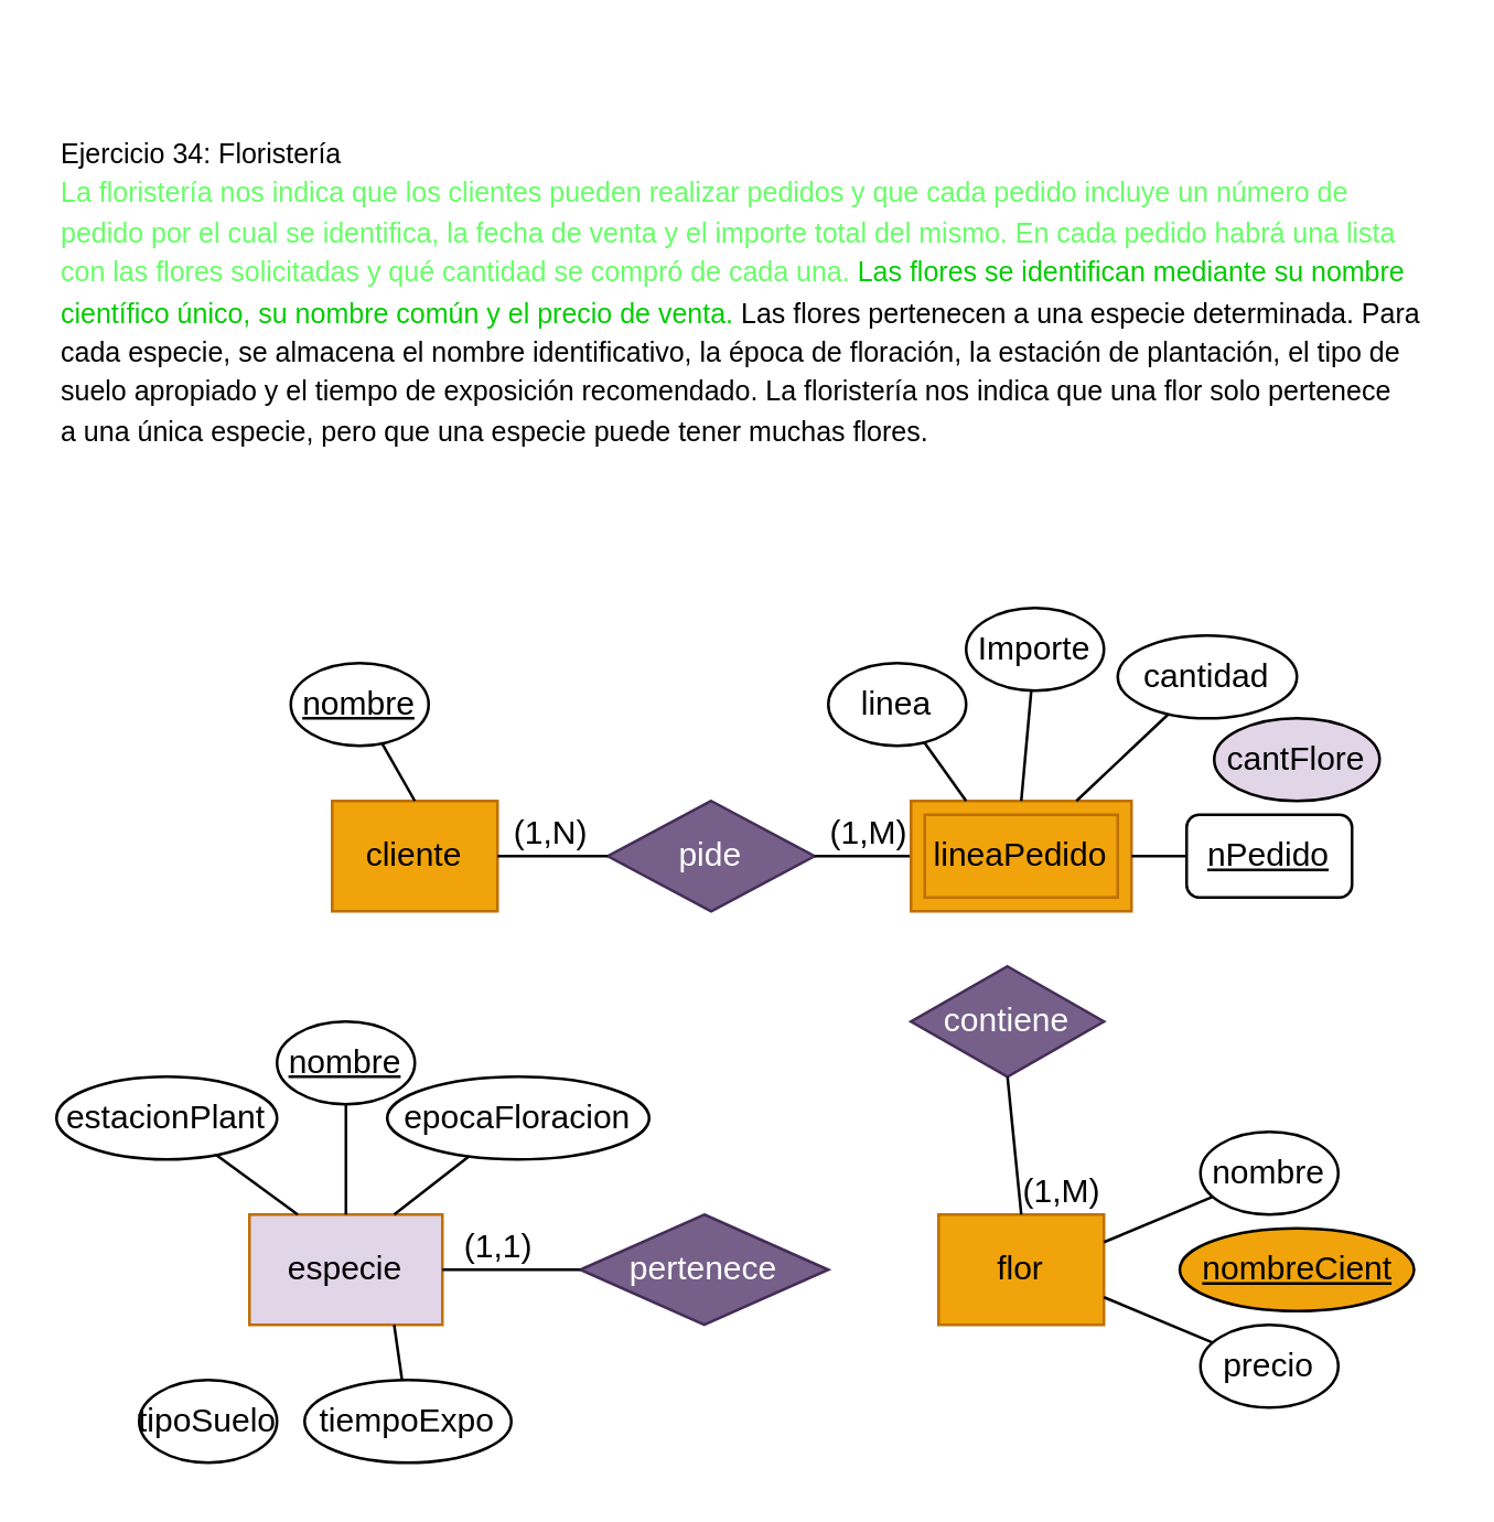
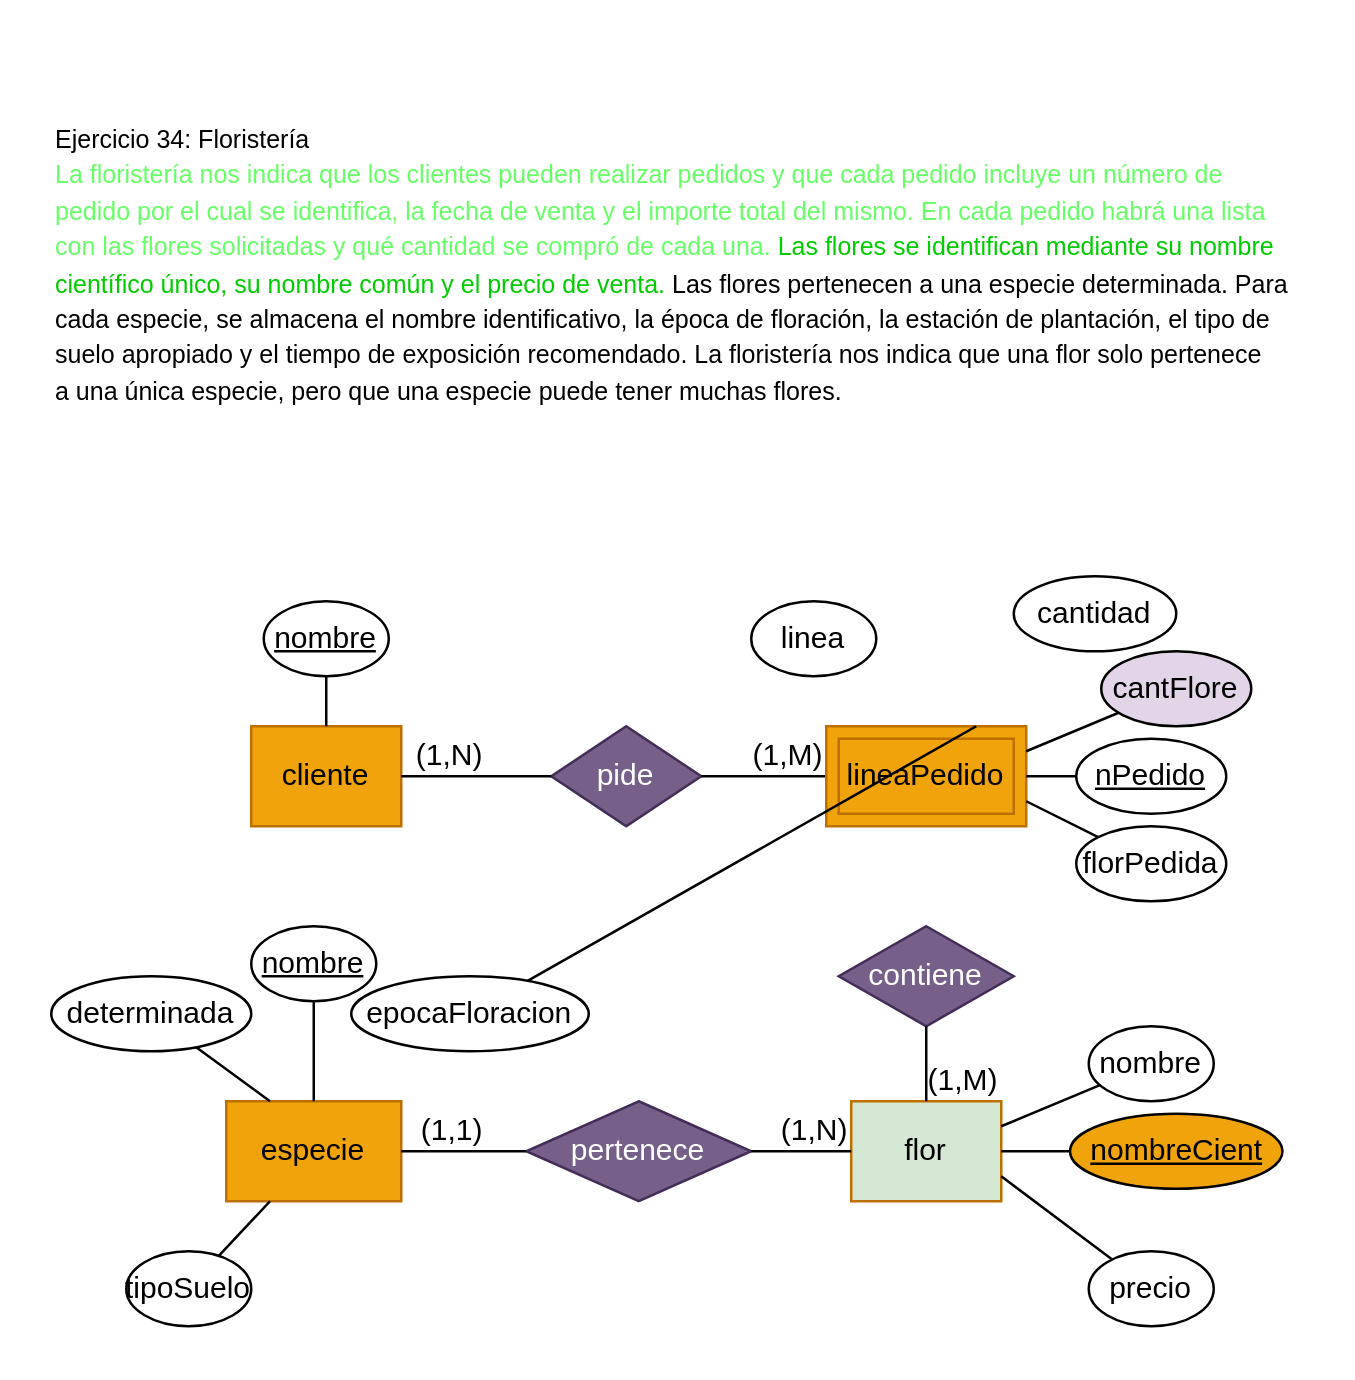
  <mxCell id="0" />
  <mxCell id="1" parent="0" />
  <mxCell id="2" value="&lt;div&gt;&lt;span style=&quot;font-size: 10px;&quot;&gt;Ejercicio 34: Floristería&lt;/span&gt;&lt;/div&gt;&lt;div&gt;&lt;span style=&quot;font-size: 10px;&quot;&gt;&lt;font style=&quot;color: rgb(102, 255, 102);&quot;&gt;La floristería nos indica que los clientes pueden realizar pedidos y que cada pedido incluye un número de&lt;/font&gt;&lt;/span&gt;&lt;/div&gt;&lt;div&gt;&lt;span style=&quot;font-size: 10px;&quot;&gt;&lt;font style=&quot;color: rgb(102, 255, 102);&quot;&gt;pedido por el cual se identifica, la fecha de venta y el importe total del mismo. En cada pedido habrá una lista&lt;/font&gt;&lt;/span&gt;&lt;/div&gt;&lt;div&gt;&lt;span style=&quot;font-size: 10px;&quot;&gt;&lt;font style=&quot;color: rgb(102, 255, 102);&quot;&gt;con las flores solicitadas y qué cantidad se compró de cada una.&lt;/font&gt;&lt;font style=&quot;color: rgb(0, 204, 0);&quot;&gt; Las flores se identifican mediante su nombre&lt;/font&gt;&lt;/span&gt;&lt;/div&gt;&lt;div&gt;&lt;span style=&quot;font-size: 10px;&quot;&gt;&lt;font style=&quot;color: rgb(0, 204, 0);&quot;&gt;científico único, su nombre común y el precio de venta. &lt;/font&gt;Las flores pertenecen a una especie determinada. Para&lt;/span&gt;&lt;/div&gt;&lt;div&gt;&lt;span style=&quot;font-size: 10px;&quot;&gt;cada especie, se almacena el nombre identificativo, la época de floración, la estación de plantación, el tipo de&lt;/span&gt;&lt;/div&gt;&lt;div&gt;&lt;span style=&quot;font-size: 10px;&quot;&gt;suelo apropiado y el tiempo de exposición recomendado. La floristería nos indica que una flor solo pertenece&lt;/span&gt;&lt;/div&gt;&lt;div&gt;&lt;span style=&quot;font-size: 10px;&quot;&gt;a una única especie, pero que una especie puede tener muchas flores.&lt;/span&gt;&lt;/div&gt;" style="text;html=1;align=left;verticalAlign=middle;whiteSpace=wrap;rounded=0;" parent="1" vertex="1"><mxGeometry x="20" y="20" width="500" height="170" as="geometry" /></mxCell>
- <mxCell id="3" value="cliente" style="whiteSpace=wrap;html=1;align=center;fillColor=#f0a30a;strokeColor=#BD7000;fontColor=#000000;" parent="1" vertex="1"><mxGeometry x="120" y="290" width="60" height="40" as="geometry" /></mxCell>
- <mxCell id="4" value="flor" style="whiteSpace=wrap;html=1;align=center;fillColor=#f0a30a;strokeColor=#BD7000;fontColor=#000000;" parent="1" vertex="1"><mxGeometry x="340" y="440" width="60" height="40" as="geometry" /></mxCell>
- <mxCell id="5" value="pide" style="shape=rhombus;perimeter=rhombusPerimeter;whiteSpace=wrap;html=1;align=center;fillColor=#76608a;fontColor=#ffffff;strokeColor=#432D57;" parent="1" vertex="1"><mxGeometry x="220" y="290" width="75" height="40" as="geometry" /></mxCell>
+ <mxCell id="3" value="cliente" style="whiteSpace=wrap;html=1;align=center;fillColor=#f0a30a;strokeColor=#BD7000;fontColor=#000000;" parent="1" vertex="1"><mxGeometry x="100" y="290" width="60" height="40" as="geometry" /></mxCell>
+ <mxCell id="4" value="flor" style="whiteSpace=wrap;html=1;align=center;fillColor=#d5e8d4;strokeColor=#BD7000;fontColor=#000000;" parent="1" vertex="1"><mxGeometry x="340" y="440" width="60" height="40" as="geometry" /></mxCell>
+ <mxCell id="5" value="pide" style="shape=rhombus;perimeter=rhombusPerimeter;whiteSpace=wrap;html=1;align=center;fillColor=#76608a;fontColor=#ffffff;strokeColor=#432D57;" parent="1" vertex="1"><mxGeometry x="220" y="290" width="60" height="40" as="geometry" /></mxCell>
  <mxCell id="6" value="" style="endArrow=none;html=1;rounded=0;exitX=0;exitY=0.5;exitDx=0;exitDy=0;entryX=1;entryY=0.5;entryDx=0;entryDy=0;" parent="1" source="5" target="3" edge="1"><mxGeometry relative="1" as="geometry"><mxPoint x="221" y="280" as="sourcePoint" /><mxPoint x="174" y="310" as="targetPoint" /></mxGeometry></mxCell>
  <mxCell id="7" value="(1,N)" style="resizable=0;html=1;whiteSpace=wrap;align=right;verticalAlign=bottom;" parent="6" connectable="0" vertex="1"><mxGeometry x="1" relative="1" as="geometry"><mxPoint x="34" as="offset" /></mxGeometry></mxCell>
  <mxCell id="8" value="" style="endArrow=none;html=1;rounded=0;exitX=1;exitY=0.5;exitDx=0;exitDy=0;entryX=0;entryY=0.5;entryDx=0;entryDy=0;" parent="1" source="5" target="10" edge="1"><mxGeometry relative="1" as="geometry"><mxPoint x="221" y="280" as="sourcePoint" /><mxPoint x="330" y="310" as="targetPoint" /></mxGeometry></mxCell>
  <mxCell id="9" value="(1,M)" style="resizable=0;html=1;whiteSpace=wrap;align=right;verticalAlign=bottom;" parent="8" connectable="0" vertex="1"><mxGeometry x="1" relative="1" as="geometry"><mxPoint as="offset" /></mxGeometry></mxCell>
  <mxCell id="10" value="lineaPedido" style="whiteSpace=wrap;html=1;align=center;fillColor=#f0a30a;strokeColor=#BD7000;fontColor=#000000;shape=ext;margin=3;double=1;" parent="1" vertex="1"><mxGeometry x="330" y="290" width="80" height="40" as="geometry" /></mxCell>
- <mxCell id="11" value="contiene" style="shape=rhombus;perimeter=rhombusPerimeter;whiteSpace=wrap;html=1;align=center;fillColor=#76608a;fontColor=#ffffff;strokeColor=#432D57;" parent="1" vertex="1"><mxGeometry x="330" y="350" width="70" height="40" as="geometry" /></mxCell>
+ <mxCell id="11" value="contiene" style="shape=rhombus;perimeter=rhombusPerimeter;whiteSpace=wrap;html=1;align=center;fillColor=#76608a;fontColor=#ffffff;strokeColor=#432D57;" parent="1" vertex="1"><mxGeometry x="335" y="370" width="70" height="40" as="geometry" /></mxCell>
  <mxCell id="12" value="" style="endArrow=none;html=1;rounded=0;exitX=0.5;exitY=1;exitDx=0;exitDy=0;entryX=0.5;entryY=0;entryDx=0;entryDy=0;" parent="1" source="11" target="4" edge="1"><mxGeometry relative="1" as="geometry"><mxPoint x="297" y="350" as="sourcePoint" /><mxPoint x="470" y="380" as="targetPoint" /></mxGeometry></mxCell>
  <mxCell id="13" value="(1,M)" style="resizable=0;html=1;whiteSpace=wrap;align=right;verticalAlign=bottom;" parent="12" connectable="0" vertex="1"><mxGeometry x="1" relative="1" as="geometry"><mxPoint x="30" as="offset" /></mxGeometry></mxCell>
  <mxCell id="14" value="" style="endArrow=none;html=1;rounded=0;exitX=1;exitY=0.5;exitDx=0;exitDy=0;" parent="1" source="10" target="15" edge="1"><mxGeometry relative="1" as="geometry"><mxPoint x="424" y="310" as="sourcePoint" /><mxPoint x="484" y="310" as="targetPoint" /></mxGeometry></mxCell>
- <mxCell id="15" value="&lt;u&gt;nPedido&lt;/u&gt;" style="whiteSpace=wrap;html=1;align=center;rounded=1;" parent="1" vertex="1"><mxGeometry x="430" y="295" width="60" height="30" as="geometry" /></mxCell>
- <mxCell id="16" value="" style="endArrow=none;html=1;rounded=0;exitX=0.75;exitY=0;exitDx=0;exitDy=0;" parent="1" source="10" target="17" edge="1"><mxGeometry relative="1" as="geometry"><mxPoint x="400" y="265" as="sourcePoint" /><mxPoint x="460" y="265" as="targetPoint" /></mxGeometry></mxCell>
+ <mxCell id="15" value="&lt;u&gt;nPedido&lt;/u&gt;" style="ellipse;whiteSpace=wrap;html=1;align=center;" parent="1" vertex="1"><mxGeometry x="430" y="295" width="60" height="30" as="geometry" /></mxCell>
+ <mxCell id="16" value="" style="endArrow=none;html=1;rounded=0;exitX=0.75;exitY=0;exitDx=0;exitDy=0;" parent="1" source="10" target="39" edge="1"><mxGeometry relative="1" as="geometry"><mxPoint x="400" y="265" as="sourcePoint" /><mxPoint x="460" y="265" as="targetPoint" /></mxGeometry></mxCell>
  <mxCell id="17" value="cantidad" style="ellipse;whiteSpace=wrap;html=1;align=center;" parent="1" vertex="1"><mxGeometry x="405" y="230" width="65" height="30" as="geometry" /></mxCell>
- <mxCell id="18" value="" style="endArrow=none;html=1;rounded=0;exitX=0.5;exitY=0;exitDx=0;exitDy=0;" parent="1" source="10" target="19" edge="1"><mxGeometry relative="1" as="geometry"><mxPoint x="320" y="255" as="sourcePoint" /><mxPoint x="380" y="255" as="targetPoint" /></mxGeometry></mxCell>
- <mxCell id="19" value="Importe" style="ellipse;whiteSpace=wrap;html=1;align=center;" parent="1" vertex="1"><mxGeometry x="350" y="220" width="50" height="30" as="geometry" /></mxCell>
+ <mxCell id="20" value="" style="endArrow=none;html=1;rounded=0;exitX=1;exitY=0.75;exitDx=0;exitDy=0;" parent="1" source="10" target="21" edge="1"><mxGeometry relative="1" as="geometry"><mxPoint x="405" y="345" as="sourcePoint" /><mxPoint x="465" y="345" as="targetPoint" /></mxGeometry></mxCell>
+ <mxCell id="21" value="florPedida" style="ellipse;whiteSpace=wrap;html=1;align=center;" parent="1" vertex="1"><mxGeometry x="430" y="330" width="60" height="30" as="geometry" /></mxCell>
+ <mxCell id="22" value="" style="endArrow=none;html=1;rounded=0;exitX=1;exitY=0.25;exitDx=0;exitDy=0;" parent="1" source="10" target="23" edge="1"><mxGeometry relative="1" as="geometry"><mxPoint x="440" y="285" as="sourcePoint" /><mxPoint x="500" y="285" as="targetPoint" /></mxGeometry></mxCell>
  <mxCell id="23" value="cantFlore" style="ellipse;whiteSpace=wrap;html=1;align=center;fillColor=#e1d5e7;" parent="1" vertex="1"><mxGeometry x="440" y="260" width="60" height="30" as="geometry" /></mxCell>
+ <mxCell id="24" value="" style="endArrow=none;html=1;rounded=0;exitX=1;exitY=0.5;exitDx=0;exitDy=0;" parent="1" source="4" target="25" edge="1"><mxGeometry relative="1" as="geometry"><mxPoint x="410" y="460" as="sourcePoint" /><mxPoint x="470" y="460" as="targetPoint" /></mxGeometry></mxCell>
  <mxCell id="25" value="&lt;u&gt;nombreCient&lt;/u&gt;" style="ellipse;whiteSpace=wrap;html=1;align=center;fillColor=#f0a30a;" parent="1" vertex="1"><mxGeometry x="427.5" y="445" width="85" height="30" as="geometry" /></mxCell>
  <mxCell id="26" value="" style="endArrow=none;html=1;rounded=0;exitX=1;exitY=0.25;exitDx=0;exitDy=0;" parent="1" source="4" target="27" edge="1"><mxGeometry relative="1" as="geometry"><mxPoint x="418" y="415" as="sourcePoint" /><mxPoint x="478" y="415" as="targetPoint" /></mxGeometry></mxCell>
  <mxCell id="27" value="nombre" style="ellipse;whiteSpace=wrap;html=1;align=center;" parent="1" vertex="1"><mxGeometry x="435" y="410" width="50" height="30" as="geometry" /></mxCell>
  <mxCell id="28" value="" style="endArrow=none;html=1;rounded=0;exitX=1;exitY=0.75;exitDx=0;exitDy=0;" parent="1" source="4" target="29" edge="1"><mxGeometry relative="1" as="geometry"><mxPoint x="410" y="500" as="sourcePoint" /><mxPoint x="478" y="495" as="targetPoint" /></mxGeometry></mxCell>
- <mxCell id="29" value="precio" style="ellipse;whiteSpace=wrap;html=1;align=center;" parent="1" vertex="1"><mxGeometry x="435" y="480" width="50" height="30" as="geometry" /></mxCell>
- <mxCell id="30" value="especie" style="whiteSpace=wrap;html=1;align=center;fillColor=#e1d5e7;strokeColor=#BD7000;fontColor=#000000;" parent="1" vertex="1"><mxGeometry x="90" y="440" width="70" height="40" as="geometry" /></mxCell>
+ <mxCell id="29" value="precio" style="ellipse;whiteSpace=wrap;html=1;align=center;" parent="1" vertex="1"><mxGeometry x="435" y="500" width="50" height="30" as="geometry" /></mxCell>
+ <mxCell id="30" value="especie" style="whiteSpace=wrap;html=1;align=center;fillColor=#f0a30a;strokeColor=#BD7000;fontColor=#000000;" parent="1" vertex="1"><mxGeometry x="90" y="440" width="70" height="40" as="geometry" /></mxCell>
  <mxCell id="31" value="pertenece" style="shape=rhombus;perimeter=rhombusPerimeter;whiteSpace=wrap;html=1;align=center;fillColor=#76608a;fontColor=#ffffff;strokeColor=#432D57;" parent="1" vertex="1"><mxGeometry x="210" y="440" width="90" height="40" as="geometry" /></mxCell>
  <mxCell id="32" value="" style="endArrow=none;html=1;rounded=0;exitX=0;exitY=0.5;exitDx=0;exitDy=0;entryX=1;entryY=0.5;entryDx=0;entryDy=0;" parent="1" source="31" target="30" edge="1"><mxGeometry relative="1" as="geometry"><mxPoint x="167" y="430" as="sourcePoint" /><mxPoint x="160" y="480" as="targetPoint" /></mxGeometry></mxCell>
  <mxCell id="33" value="(1,1)" style="resizable=0;html=1;whiteSpace=wrap;align=right;verticalAlign=bottom;" parent="32" connectable="0" vertex="1"><mxGeometry x="1" relative="1" as="geometry"><mxPoint x="34" as="offset" /></mxGeometry></mxCell>
+ <mxCell id="34" value="" style="endArrow=none;html=1;rounded=0;exitX=1;exitY=0.5;exitDx=0;exitDy=0;entryX=0;entryY=0.5;entryDx=0;entryDy=0;" parent="1" source="31" target="4" edge="1"><mxGeometry relative="1" as="geometry"><mxPoint x="167" y="430" as="sourcePoint" /><mxPoint x="340" y="460" as="targetPoint" /></mxGeometry></mxCell>
+ <mxCell id="35" value="(1,N)" style="resizable=0;html=1;whiteSpace=wrap;align=right;verticalAlign=bottom;" parent="34" connectable="0" vertex="1"><mxGeometry x="1" relative="1" as="geometry"><mxPoint as="offset" /></mxGeometry></mxCell>
  <mxCell id="36" value="" style="endArrow=none;html=1;rounded=0;exitX=0.5;exitY=0;exitDx=0;exitDy=0;" parent="1" source="30" target="37" edge="1"><mxGeometry relative="1" as="geometry"><mxPoint x="70" y="385" as="sourcePoint" /><mxPoint x="130" y="385" as="targetPoint" /></mxGeometry></mxCell>
  <mxCell id="37" value="&lt;u&gt;nombre&lt;/u&gt;" style="ellipse;whiteSpace=wrap;html=1;align=center;" parent="1" vertex="1"><mxGeometry x="100" y="370" width="50" height="30" as="geometry" /></mxCell>
- <mxCell id="38" value="" style="endArrow=none;html=1;rounded=0;exitX=0.75;exitY=0;exitDx=0;exitDy=0;" parent="1" source="30" target="39" edge="1"><mxGeometry relative="1" as="geometry"><mxPoint x="150" y="405" as="sourcePoint" /><mxPoint x="210" y="405" as="targetPoint" /></mxGeometry></mxCell>
  <mxCell id="39" value="epocaFloracion" style="ellipse;whiteSpace=wrap;html=1;align=center;" parent="1" vertex="1"><mxGeometry x="140" y="390" width="95" height="30" as="geometry" /></mxCell>
  <mxCell id="40" value="" style="endArrow=none;html=1;rounded=0;exitX=0.25;exitY=0;exitDx=0;exitDy=0;" parent="1" source="30" target="41" edge="1"><mxGeometry relative="1" as="geometry"><mxPoint x="15" y="405" as="sourcePoint" /><mxPoint x="75" y="405" as="targetPoint" /></mxGeometry></mxCell>
- <mxCell id="41" value="estacionPlant" style="ellipse;whiteSpace=wrap;html=1;align=center;" parent="1" vertex="1"><mxGeometry x="20" y="390" width="80" height="30" as="geometry" /></mxCell>
+ <mxCell id="41" value="determinada" style="ellipse;whiteSpace=wrap;html=1;align=center;" parent="1" vertex="1"><mxGeometry x="20" y="390" width="80" height="30" as="geometry" /></mxCell>
+ <mxCell id="42" value="" style="endArrow=none;html=1;rounded=0;exitX=0.25;exitY=1;exitDx=0;exitDy=0;" parent="1" source="30" target="43" edge="1"><mxGeometry relative="1" as="geometry"><mxPoint x="90" y="450" as="sourcePoint" /><mxPoint x="70" y="505" as="targetPoint" /></mxGeometry></mxCell>
  <mxCell id="43" value="tipoSuelo" style="ellipse;whiteSpace=wrap;html=1;align=center;" parent="1" vertex="1"><mxGeometry x="50" y="500" width="50" height="30" as="geometry" /></mxCell>
- <mxCell id="44" value="" style="endArrow=none;html=1;rounded=0;exitX=0.75;exitY=1;exitDx=0;exitDy=0;" parent="1" source="30" target="45" edge="1"><mxGeometry relative="1" as="geometry"><mxPoint x="140" y="515" as="sourcePoint" /><mxPoint x="200" y="515" as="targetPoint" /></mxGeometry></mxCell>
- <mxCell id="45" value="tiempoExpo" style="ellipse;whiteSpace=wrap;html=1;align=center;" parent="1" vertex="1"><mxGeometry x="110" y="500" width="75" height="30" as="geometry" /></mxCell>
- <mxCell id="46" value="" style="endArrow=none;html=1;rounded=0;exitX=0.25;exitY=0;exitDx=0;exitDy=0;" parent="1" source="10" target="47" edge="1"><mxGeometry relative="1" as="geometry"><mxPoint x="279" y="225" as="sourcePoint" /><mxPoint x="339" y="225" as="targetPoint" /></mxGeometry></mxCell>
  <mxCell id="47" value="linea" style="ellipse;whiteSpace=wrap;html=1;align=center;" parent="1" vertex="1"><mxGeometry x="300" y="240" width="50" height="30" as="geometry" /></mxCell>
  <mxCell id="48" value="" style="endArrow=none;html=1;rounded=0;exitX=0.5;exitY=0;exitDx=0;exitDy=0;" edge="1" target="49" parent="1" source="3"><mxGeometry relative="1" as="geometry"><mxPoint x="75" y="245" as="sourcePoint" /><mxPoint x="135" y="245" as="targetPoint" /></mxGeometry></mxCell>
  <mxCell id="49" value="&lt;u&gt;nombre&lt;/u&gt;" style="ellipse;whiteSpace=wrap;html=1;align=center;" vertex="1" parent="1"><mxGeometry x="105" y="240" width="50" height="30" as="geometry" /></mxCell>
